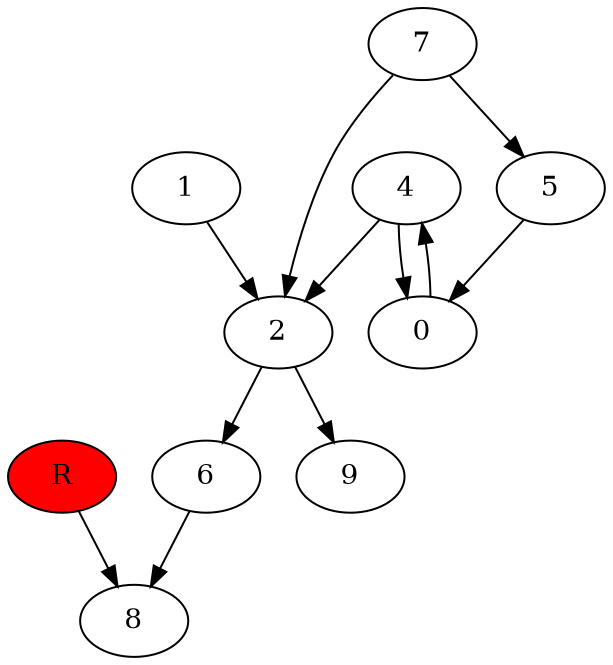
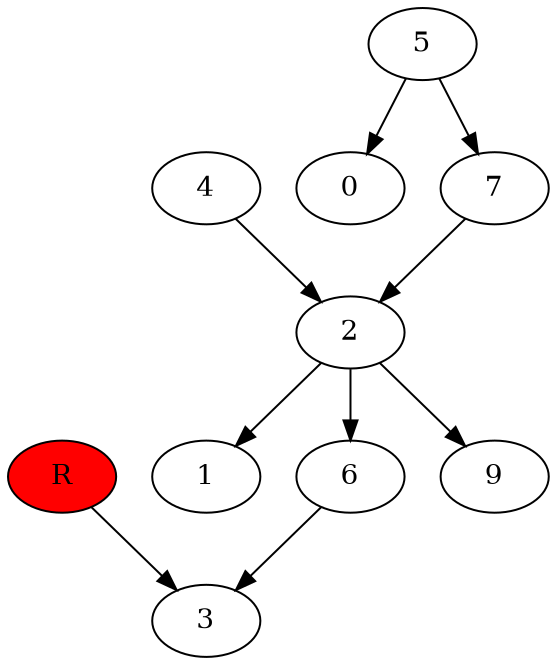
  digraph {
    2
    1
    6
    9
    4
    n6 [label=0]
-   3 [label=8]
+   3
    7
    5
    R [fillcolor="#ff0000" style=filled]
-   1 -> 2
+   2 -> 1
    2 -> 6
    2 -> 9
    6 -> 3
    4 -> 2
-   4 -> n6
-   n6 -> 4
    7 -> 2
-   7 -> 5
+   5 -> 7
    5 -> n6
    R -> 3
  }
